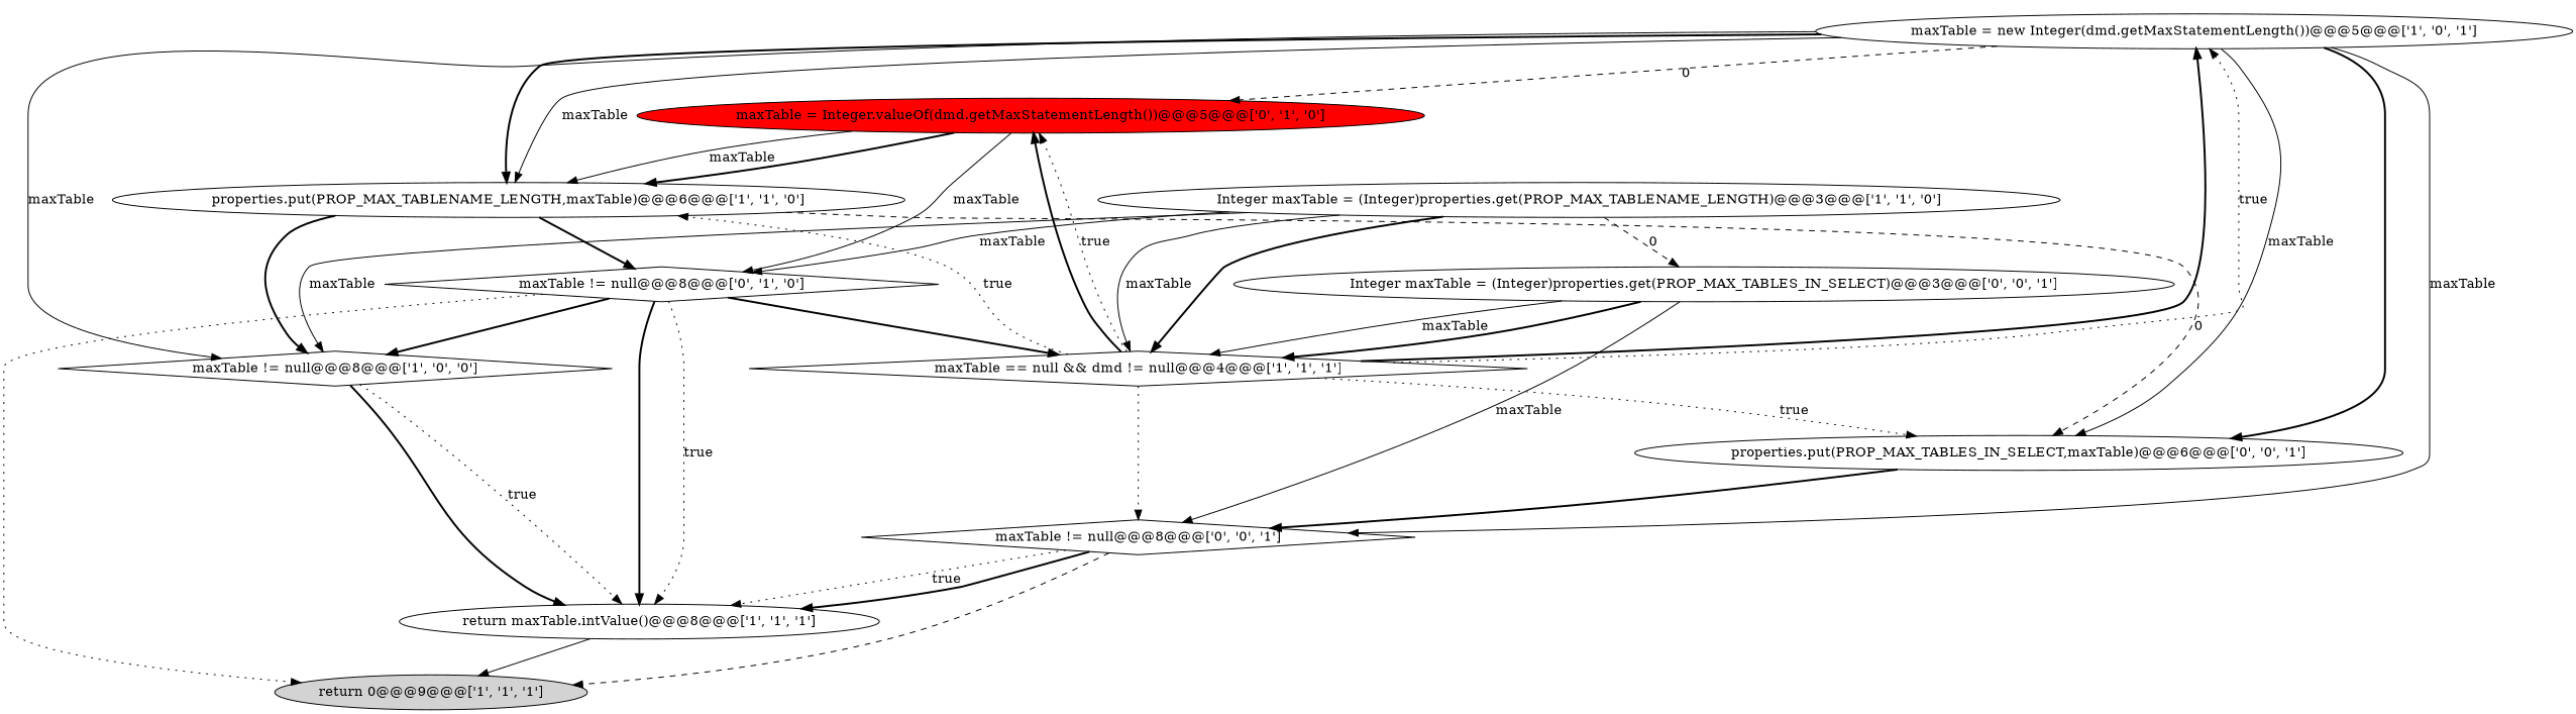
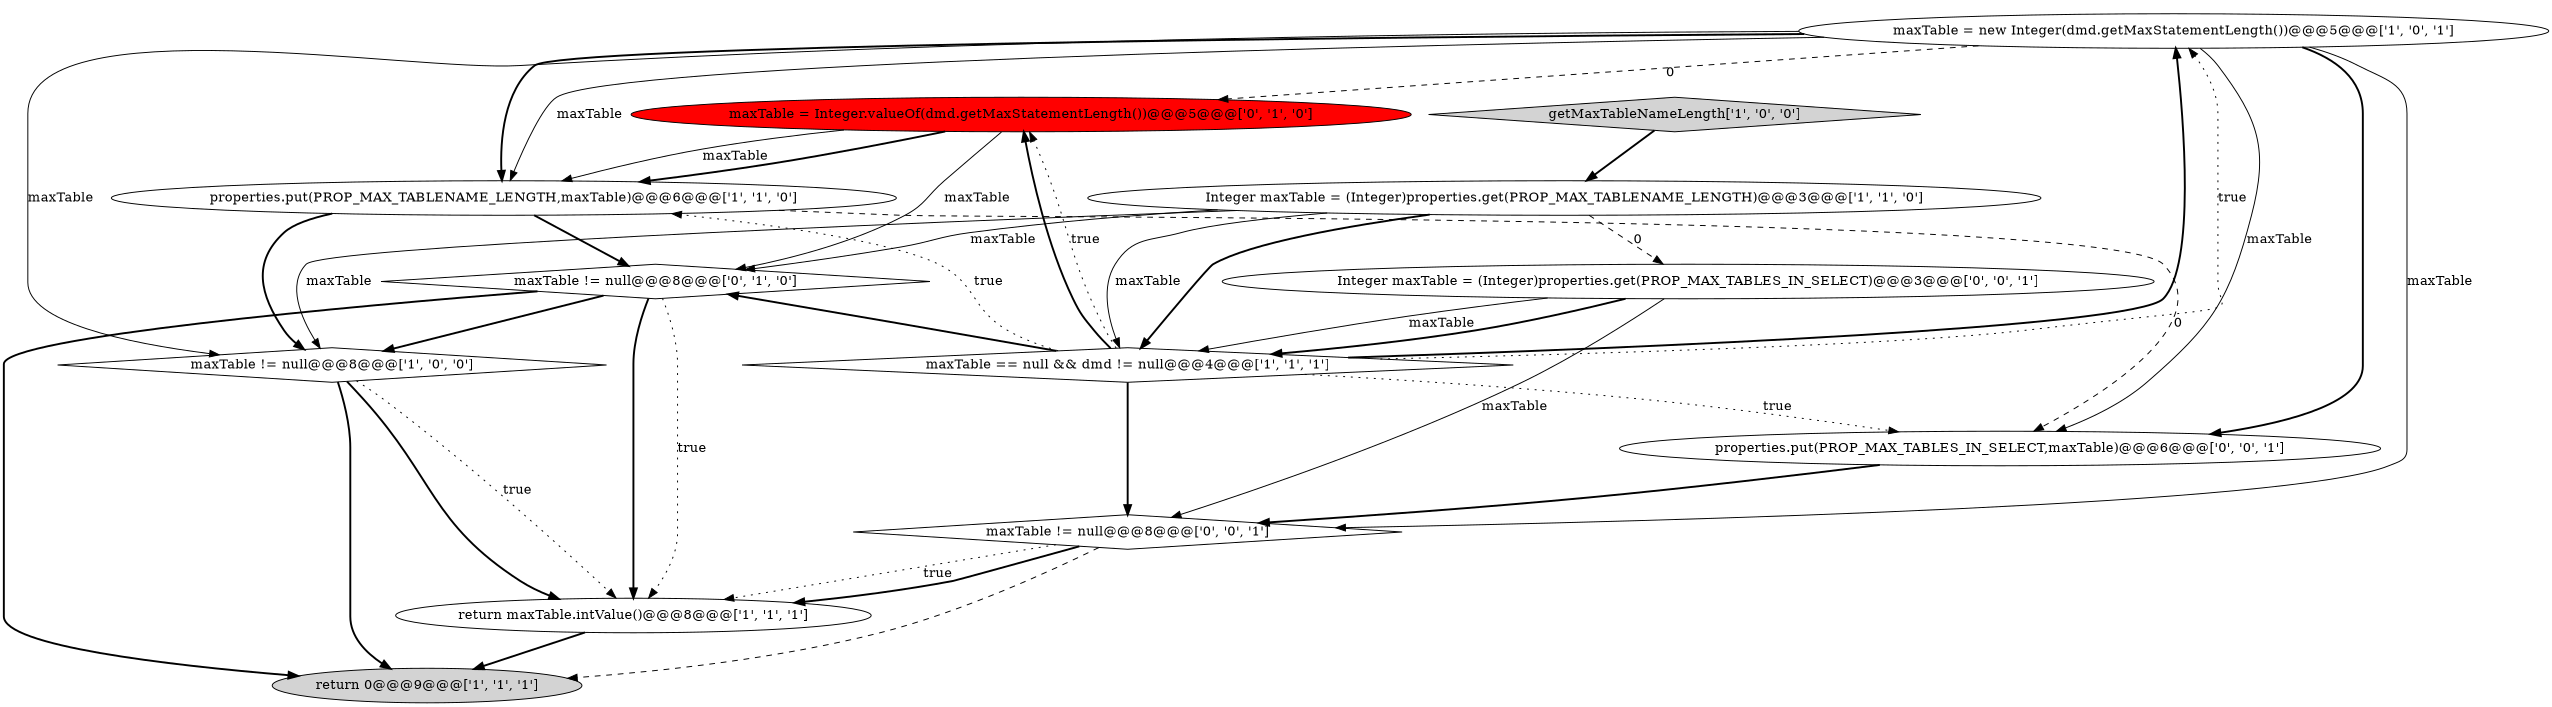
  digraph {
    node [fillcolor=white shape=ellipse style=filled]
    edge [style=bold]
    n1 [label="maxTable = new Integer(dmd.getMaxStatementLength())@@@5@@@['1', '0', '1']"]
    n2 [label="maxTable != null@@@8@@@['1', '0', '0']" shape=diamond]
    n3 [fillcolor=red label="maxTable = Integer.valueOf(dmd.getMaxStatementLength())@@@5@@@['0', '1', '0']"]
    n4 [label="properties.put(PROP_MAX_TABLENAME_LENGTH,maxTable)@@@6@@@['1', '1', '0']"]
    n5 [label="maxTable != null@@@8@@@['0', '0', '1']" shape=diamond]
    n6 [label="properties.put(PROP_MAX_TABLES_IN_SELECT,maxTable)@@@6@@@['0', '0', '1']"]
    n7 [label="return maxTable.intValue()@@@8@@@['1', '1', '1']"]
    n8 [fillcolor=lightgray label="return 0@@@9@@@['1', '1', '1']"]
    n9 [label="maxTable != null@@@8@@@['0', '1', '0']" shape=diamond]
    n10 [label="Integer maxTable = (Integer)properties.get(PROP_MAX_TABLENAME_LENGTH)@@@3@@@['1', '1', '0']"]
    n11 [label="maxTable == null && dmd != null@@@4@@@['1', '1', '1']" shape=diamond]
    n12 [label="Integer maxTable = (Integer)properties.get(PROP_MAX_TABLES_IN_SELECT)@@@3@@@['0', '0', '1']"]
+   n13 [fillcolor=lightgray label="getMaxTableNameLength['1', '0', '0']" shape=diamond]
    n1 -> n2 [label=maxTable style=solid]
    n1 -> n3 [label=0 style=dashed]
    n1 -> n4
    n1 -> n4 [label=maxTable style=solid]
    n1 -> n5 [label=maxTable style=solid]
    n1 -> n6 [label=maxTable style=solid]
    n1 -> n6
    n2 -> n7
    n2 -> n7 [label=true style=dotted]
+   n2 -> n8
    n3 -> n4
    n3 -> n4 [label=maxTable style=solid]
    n3 -> n9 [label=maxTable style=solid]
    n4 -> n2
    n4 -> n6 [label=0 style=dashed]
    n4 -> n9
    n5 -> n7 [label=true style=dotted]
    n5 -> n7
    n5 -> n8 [style=dashed]
    n6 -> n5
-   n7 -> n8 [style=solid]
+   n7 -> n8
    n9 -> n2
    n9 -> n7
    n9 -> n7 [label=true style=dotted]
-   n9 -> n8 [style=dotted]
+   n9 -> n8
    n10 -> n2 [label=maxTable style=solid]
    n10 -> n9 [label=maxTable style=solid]
    n10 -> n11 [label=maxTable style=solid]
    n10 -> n11
    n10 -> n12 [label=0 style=dashed]
    n11 -> n1
    n11 -> n1 [label=true style=dotted]
    n11 -> n3 [label=true style=dotted]
    n11 -> n3
    n11 -> n4 [label=true style=dotted]
-   n11 -> n5 [style=dotted]
+   n11 -> n5
    n11 -> n6 [label=true style=dotted]
-   n9 -> n11
+   n11 -> n9
    n12 -> n5 [label=maxTable style=solid]
    n12 -> n11 [label=maxTable style=solid]
    n12 -> n11
+   n13 -> n10
  }
